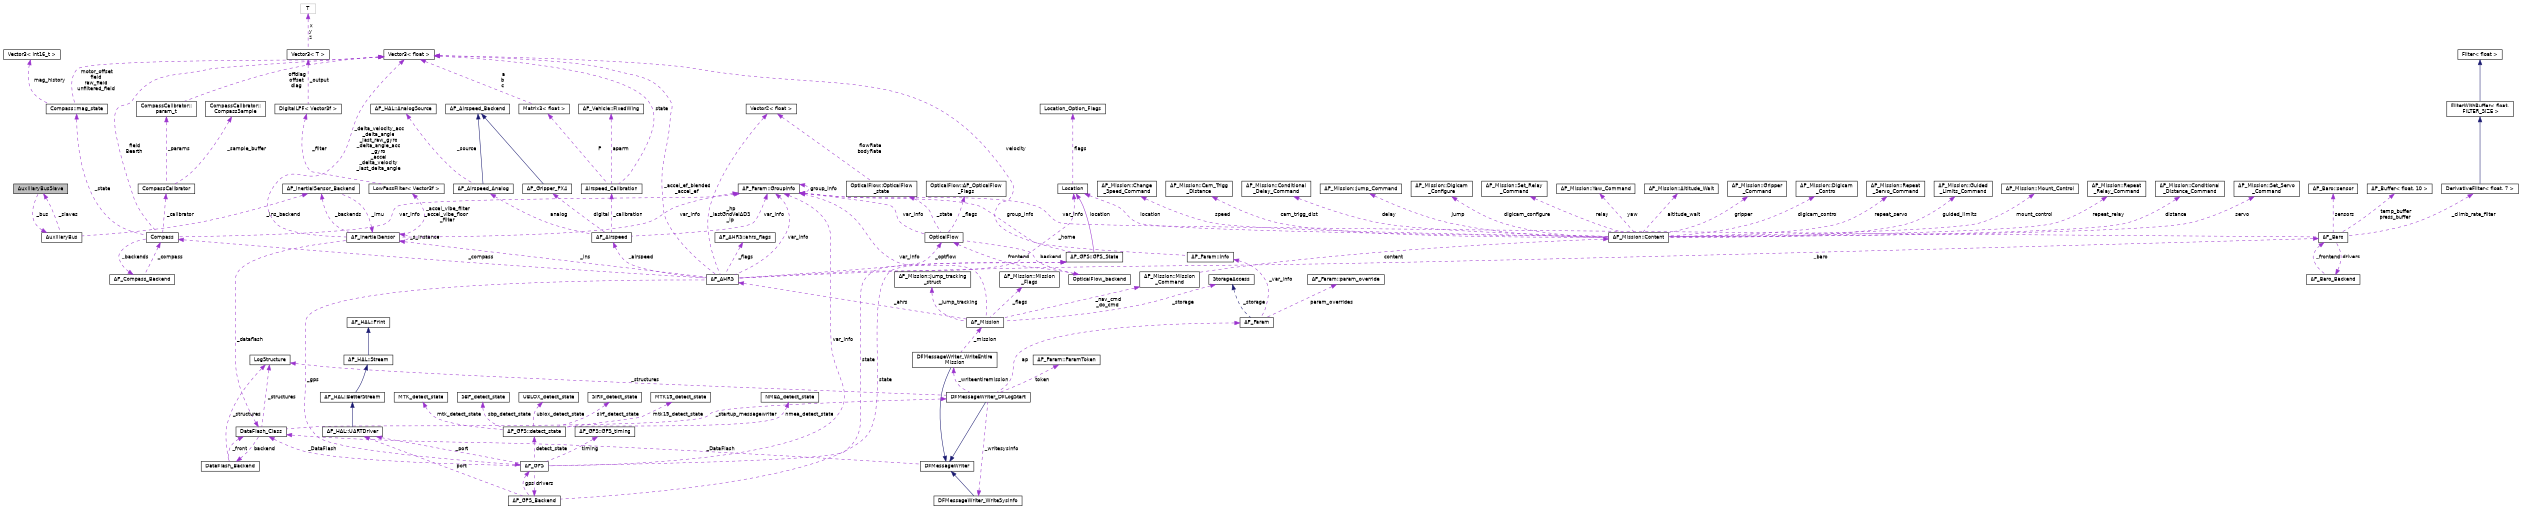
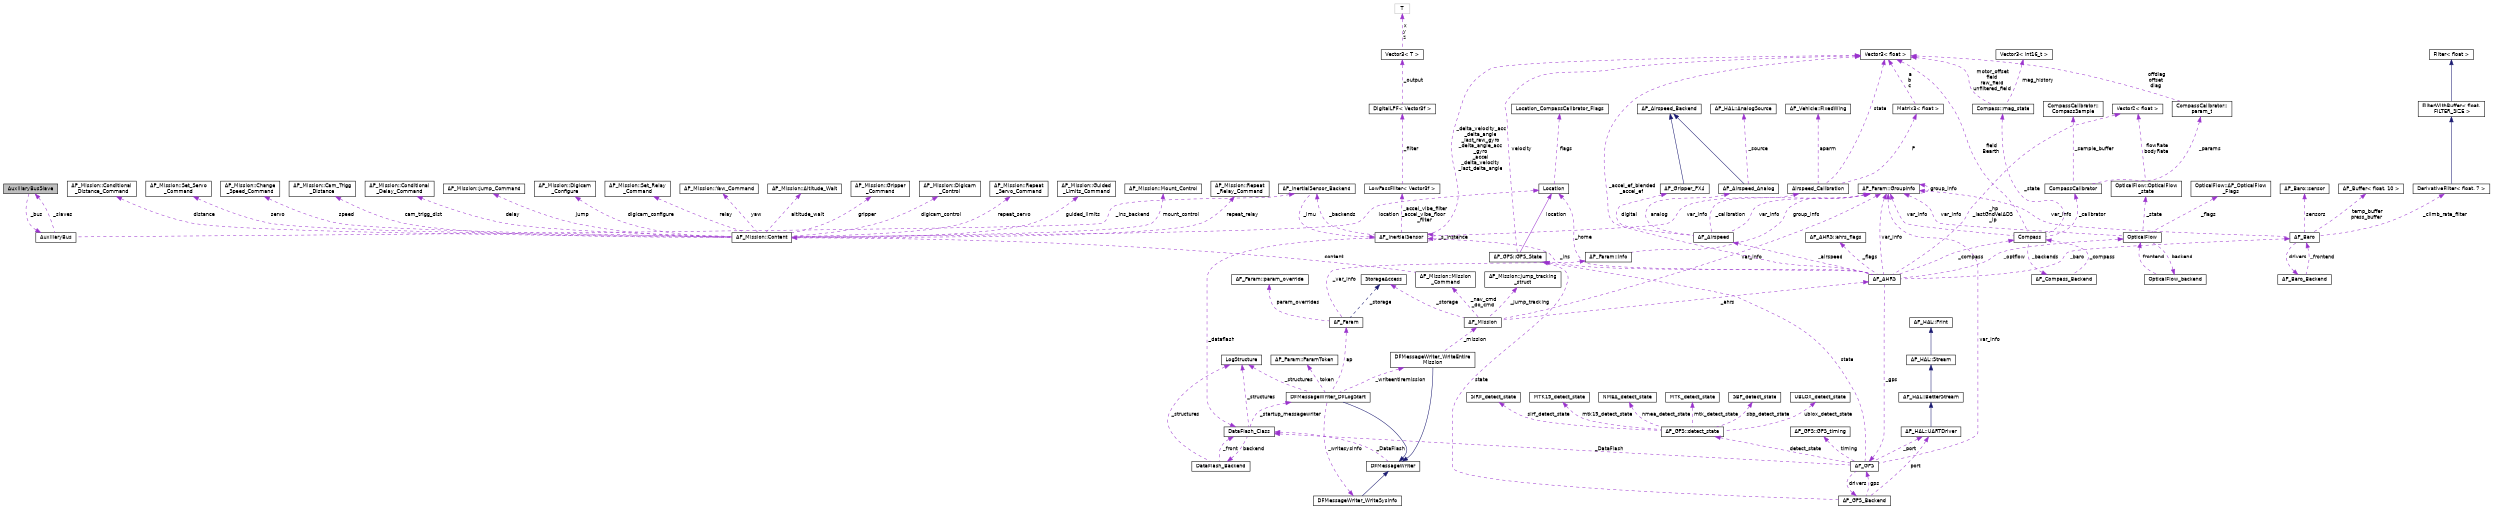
  digraph {
    node [color=black fillcolor=white fontname=Helvetica fontsize=10 shape=record style=filled]
    edge [color=darkorchid3 dir=back fontname=Helvetica fontsize=10 labelfontname=Helvetica labelfontsize=10 style=dashed]
    n1 [fillcolor=grey75 fontcolor=black height=0.2 label=AuxiliaryBusSlave width=0.4]
    n2 [height=0.2 label=AuxiliaryBus width=0.4]
    n3 [height=0.2 label=AP_InertialSensor_Backend width=0.4]
    n4 [height=0.2 label=AP_InertialSensor width=0.4]
    n5 [height=0.2 label=AP_AHRS width=0.4]
    n6 [height=0.2 label=AP_Mission width=0.4]
    n7 [height=0.2 label="LowPassFilter\< Vector3f \>" width=0.4]
    n8 [height=0.2 label="DigitalLPF\< Vector3f \>" width=0.4]
    n9 [height=0.2 label="Vector3\< T \>" width=0.4]
    n10 [color=grey75 height=0.2 label=T width=0.4]
    n11 [height=0.2 label=DataFlash_Class width=0.4]
    n12 [height=0.2 label=DataFlash_Backend width=0.4]
    n13 [height=0.2 label=DFMessageWriter width=0.4]
    n14 [height=0.2 label=AP_GPS width=0.4]
    n15 [height=0.2 label=DFMessageWriter_DFLogStart width=0.4]
    n16 [height=0.2 label="DFMessageWriter_WriteEntire\lMission" width=0.4]
    n17 [height=0.2 label=DFMessageWriter_WriteSysInfo width=0.4]
    n18 [height=0.2 label=AP_GPS_Backend width=0.4]
    n19 [height=0.2 label=LogStructure width=0.4]
    n20 [height=0.2 label=StorageAccess width=0.4]
    n21 [height=0.2 label=AP_Param width=0.4]
    n22 [height=0.2 label="AP_Mission::Mission\l_Command" width=0.4]
    n23 [height=0.2 label="AP_Mission::Content" width=0.4]
    n24 [height=0.2 label="AP_Mission::Guided\l_Limits_Command" width=0.4]
    n25 [height=0.2 label="AP_Mission::Mount_Control" width=0.4]
    n26 [height=0.2 label="AP_Mission::Repeat\l_Relay_Command" width=0.4]
    n27 [height=0.2 label="AP_Mission::Conditional\l_Distance_Command" width=0.4]
    n28 [height=0.2 label="AP_Mission::Set_Servo\l_Command" width=0.4]
    n29 [height=0.2 label="AP_Mission::Change\l_Speed_Command" width=0.4]
    n30 [height=0.2 label="AP_Mission::Cam_Trigg\l_Distance" width=0.4]
    n31 [height=0.2 label="AP_Mission::Conditional\l_Delay_Command" width=0.4]
    n32 [height=0.2 label="AP_Mission::Jump_Command" width=0.4]
    n33 [height=0.2 label=Location width=0.4]
    n34 [height=0.2 label="AP_GPS::GPS_State" width=0.4]
-   n35 [height=0.2 label=Location_Option_Flags width=0.4]
+   n35 [height=0.2 label=Location_CompassCalibrator_Flags width=0.4]
    n36 [height=0.2 label="AP_Mission::Digicam\l_Configure" width=0.4]
    n37 [height=0.2 label="AP_Mission::Set_Relay\l_Command" width=0.4]
    n38 [height=0.2 label="AP_Mission::Yaw_Command" width=0.4]
    n39 [height=0.2 label="AP_Mission::Altitude_Wait" width=0.4]
    n40 [height=0.2 label="AP_Mission::Gripper\l_Command" width=0.4]
    n41 [height=0.2 label="AP_Mission::Digicam\l_Control" width=0.4]
    n42 [height=0.2 label="AP_Mission::Repeat\l_Servo_Command" width=0.4]
    n43 [height=0.2 label="AP_Param::GroupInfo" width=0.4]
    n44 [height=0.2 label=AP_Baro width=0.4]
    n45 [height=0.2 label=OpticalFlow width=0.4]
    n46 [height=0.2 label=AP_Airspeed width=0.4]
    n47 [height=0.2 label=Compass width=0.4]
    n48 [height=0.2 label="AP_Param::Info" width=0.4]
    n49 [height=0.2 label=AP_Baro_Backend width=0.4]
    n50 [height=0.2 label=OpticalFlow_backend width=0.4]
    n51 [height=0.2 label=AP_Compass_Backend width=0.4]
-   n52 [height=0.2 label="AP_Mission::Mission\l_Flags" width=0.4]
    n53 [height=0.2 label="AP_AHRS::ahrs_flags" width=0.4]
    n54 [height=0.2 label="AP_Baro::sensor" width=0.4]
    n55 [height=0.2 label="AP_Buffer\< float, 10 \>" width=0.4]
    n56 [height=0.2 label="DerivativeFilter\< float, 7 \>" width=0.4]
    n57 [height=0.2 label="FilterWithBuffer\< float,\l FILTER_SIZE \>" width=0.4]
    n58 [height=0.2 label="Filter\< float \>" width=0.4]
    n59 [height=0.2 label="OpticalFlow::OpticalFlow\l_state" width=0.4]
    n60 [height=0.2 label="Vector2\< float \>" width=0.4]
    n61 [height=0.2 label="OpticalFlow::AP_OpticalFlow\l_Flags" width=0.4]
    n62 [height=0.2 label="Vector3\< float \>" width=0.4]
    n63 [height=0.2 label=Airspeed_Calibration width=0.4]
    n64 [height=0.2 label="Matrix3\< float \>" width=0.4]
    n65 [height=0.2 label="CompassCalibrator::\lparam_t" width=0.4]
    n66 [height=0.2 label="Compass::mag_state" width=0.4]
    n67 [height=0.2 label=CompassCalibrator width=0.4]
    n68 [height=0.2 label=AP_Airspeed_Analog width=0.4]
    n69 [height=0.2 label=AP_Airspeed_Backend width=0.4]
    n70 [height=0.2 label=AP_Gripper_PX4 width=0.4]
    n71 [height=0.2 label="AP_HAL::AnalogSource" width=0.4]
    n72 [height=0.2 label="AP_Vehicle::FixedWing" width=0.4]
    n73 [height=0.2 label="AP_GPS::detect_state" width=0.4]
    n74 [height=0.2 label=SBP_detect_state width=0.4]
    n75 [height=0.2 label=UBLOX_detect_state width=0.4]
    n76 [height=0.2 label=SIRF_detect_state width=0.4]
    n77 [height=0.2 label=MTK19_detect_state width=0.4]
    n78 [height=0.2 label=NMEA_detect_state width=0.4]
    n79 [height=0.2 label=MTK_detect_state width=0.4]
    n80 [height=0.2 label="AP_GPS::GPS_timing" width=0.4]
    n81 [height=0.2 label="AP_HAL::UARTDriver" width=0.4]
    n82 [height=0.2 label="AP_HAL::BetterStream" width=0.4]
    n83 [height=0.2 label="AP_HAL::Stream" width=0.4]
    n84 [height=0.2 label="AP_HAL::Print" width=0.4]
    n85 [height=0.2 label="CompassCalibrator::\lCompassSample" width=0.4]
    n86 [height=0.2 label="Vector3\< int16_t \>" width=0.4]
    n87 [height=0.2 label="AP_Mission::jump_tracking\l_struct" width=0.4]
    n88 [height=0.2 label="AP_Param::ParamToken" width=0.4]
    n89 [height=0.2 label="AP_Param::param_override" width=0.4]
    n1 -> n2 [label=" _slaves"]
    n2 -> n1 [label=" _bus"]
    n3 -> n2 [label=" _ins_backend"]
    n3 -> n4 [label=" _backends"]
    n4 -> n3 [label=" _imu"]
    n4 -> n4 [label=" _s_instance"]
    n4 -> n5 [label=" _ins"]
    n5 -> n6 [label=" _ahrs"]
    n6 -> n16 [label=" _mission"]
    n7 -> n4 [label=" _accel_vibe_filter\n_accel_vibe_floor\l_filter"]
    n8 -> n7 [label=" _filter"]
    n9 -> n8 [label=" _output"]
    n10 -> n9 [label=" x\ny\nz"]
    n11 -> n4 [label=" _dataflash"]
    n11 -> n12 [label=" _front"]
    n11 -> n13 [label=" _DataFlash"]
    n11 -> n14 [label=" _DataFlash"]
    n12 -> n11 [label=" backend"]
    n13 -> n15 [color=midnightblue style=solid]
    n13 -> n16 [color=midnightblue style=solid]
    n13 -> n17 [color=midnightblue style=solid]
    n14 -> n5 [label=" _gps"]
    n14 -> n18 [label=" gps"]
    n15 -> n11 [label=" _startup_messagewriter"]
    n16 -> n15 [label=" _writeentiremission"]
    n17 -> n15 [label=" _writesysinfo"]
    n18 -> n14 [label=" drivers"]
    n19 -> n11 [label=" _structures"]
    n19 -> n12 [label=" _structures"]
    n19 -> n15 [label=" _structures"]
    n20 -> n6 [label=" _storage"]
    n20 -> n21 [color=midnightblue label=" _storage"]
    n21 -> n15 [label=" ap"]
    n22 -> n6 [label=" _nav_cmd\n_do_cmd"]
    n23 -> n22 [label=" content"]
    n24 -> n23 [label=" guided_limits"]
    n25 -> n23 [label=" mount_control"]
    n26 -> n23 [label=" repeat_relay"]
    n27 -> n23 [label=" distance"]
    n28 -> n23 [label=" servo"]
    n29 -> n23 [label=" speed"]
    n30 -> n23 [label=" cam_trigg_dist"]
    n31 -> n23 [label=" delay"]
    n32 -> n23 [label=" jump"]
    n33 -> n5 [label=" _home"]
    n33 -> n23 [label=" location"]
    n33 -> n34 [label=" location" style=solid]
    n34 -> n14 [label=" state"]
    n34 -> n18 [label=" state"]
    n35 -> n33 [label=" flags"]
    n36 -> n23 [label=" digicam_configure"]
    n37 -> n23 [label=" relay"]
    n38 -> n23 [label=" yaw"]
    n39 -> n23 [label=" altitude_wait"]
    n40 -> n23 [label=" gripper"]
    n41 -> n23 [label=" digicam_control"]
    n42 -> n23 [label=" repeat_servo"]
    n43 -> n4 [label=" var_info"]
    n43 -> n5 [label=" var_info"]
    n43 -> n6 [label=" var_info"]
    n43 -> n14 [label=" var_info"]
    n43 -> n43 [label=" group_info"]
    n43 -> n44 [label=" var_info"]
    n43 -> n45 [label=" var_info"]
    n43 -> n46 [label=" var_info"]
    n43 -> n47 [label=" var_info"]
    n43 -> n48 [label=" group_info"]
    n44 -> n5 [label=" _baro"]
    n44 -> n49 [label=" _frontend"]
    n45 -> n5 [label=" _optflow"]
    n45 -> n50 [label=" frontend"]
    n46 -> n5 [label=" _airspeed"]
    n47 -> n5 [label=" _compass"]
    n47 -> n51 [label=" _compass"]
    n48 -> n21 [label=" _var_info"]
    n49 -> n44 [label=" drivers"]
    n50 -> n45 [label=" backend"]
    n51 -> n47 [label=" _backends"]
-   n52 -> n6 [label=" _flags"]
    n53 -> n5 [label=" _flags"]
    n54 -> n44 [label=" sensors"]
    n55 -> n44 [label=" temp_buffer\npress_buffer"]
    n56 -> n44 [label=" _climb_rate_filter"]
    n57 -> n56 [color=midnightblue style=solid]
    n58 -> n57 [color=midnightblue style=solid]
    n59 -> n45 [label=" _state"]
    n60 -> n5 [label=" _hp\n_lastGndVelADS\n_lp"]
    n60 -> n59 [label=" flowRate\nbodyRate"]
    n61 -> n45 [label=" _flags"]
    n62 -> n4 [label=" _delta_velocity_acc\n_delta_angle\n_last_raw_gyro\n_delta_angle_acc\n_gyro\n_accel\n_delta_velocity\n_last_delta_angle"]
    n62 -> n5 [label=" _accel_ef_blended\n_accel_ef"]
    n62 -> n34 [label=" velocity"]
    n62 -> n47 [label=" field\nBearth"]
    n62 -> n63 [label=" state"]
    n62 -> n64 [label=" a\nb\nc"]
    n62 -> n65 [label=" offdiag\noffset\ndiag"]
    n62 -> n66 [label=" motor_offset\nfield\nraw_field\nunfiltered_field"]
    n63 -> n46 [label=" _calibration"]
    n64 -> n63 [label=" P"]
    n65 -> n67 [label=" _params"]
    n66 -> n47 [label=" _state"]
    n67 -> n47 [label=" _calibrator"]
    n68 -> n46 [label=" analog"]
    n69 -> n68 [color=midnightblue style=solid]
    n69 -> n70 [color=midnightblue style=solid]
    n70 -> n46 [label=" digital"]
    n71 -> n68 [label=" _source"]
    n72 -> n63 [label=" aparm"]
    n73 -> n14 [label=" detect_state"]
    n74 -> n73 [label=" sbp_detect_state"]
    n75 -> n73 [label=" ublox_detect_state"]
    n76 -> n73 [label=" sirf_detect_state"]
    n77 -> n73 [label=" mtk19_detect_state"]
    n78 -> n73 [label=" nmea_detect_state"]
    n79 -> n73 [label=" mtk_detect_state"]
    n80 -> n14 [label=" timing"]
    n81 -> n14 [label=" _port"]
    n81 -> n18 [label=" port"]
    n82 -> n81 [color=midnightblue style=solid]
    n83 -> n82 [color=midnightblue style=solid]
    n84 -> n83 [color=midnightblue style=solid]
    n85 -> n67 [label=" _sample_buffer"]
    n86 -> n66 [label=" mag_history"]
    n87 -> n6 [label=" _jump_tracking"]
    n88 -> n15 [label=" token"]
    n89 -> n21 [label=" param_overrides"]
  }
